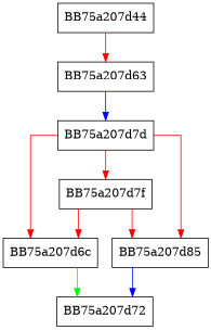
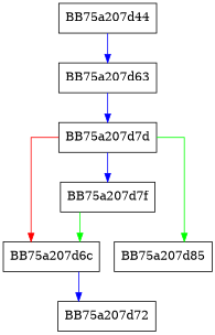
  digraph {
    splines=ortho
    node [shape=box]
    edge [color=red]
    BB75a207d44
    BB75a207d63
    BB75a207d7d
    BB75a207d6c
    BB75a207d85
    BB75a207d7f
    BB75a207d72
-   BB75a207d44 -> BB75a207d63
+   BB75a207d44 -> BB75a207d63 [color=blue]
    BB75a207d63 -> BB75a207d7d [color=blue]
    BB75a207d7d -> BB75a207d6c
-   BB75a207d7d -> BB75a207d85
-   BB75a207d7d -> BB75a207d7f
-   BB75a207d6c -> BB75a207d72 [color=green]
-   BB75a207d85 -> BB75a207d72 [color=blue]
-   BB75a207d7f -> BB75a207d6c
-   BB75a207d7f -> BB75a207d85
+   BB75a207d7d -> BB75a207d85 [color=green]
+   BB75a207d7d -> BB75a207d7f [color=blue]
+   BB75a207d6c -> BB75a207d72 [color=blue]
+   BB75a207d7f -> BB75a207d6c [color=green]
  }
